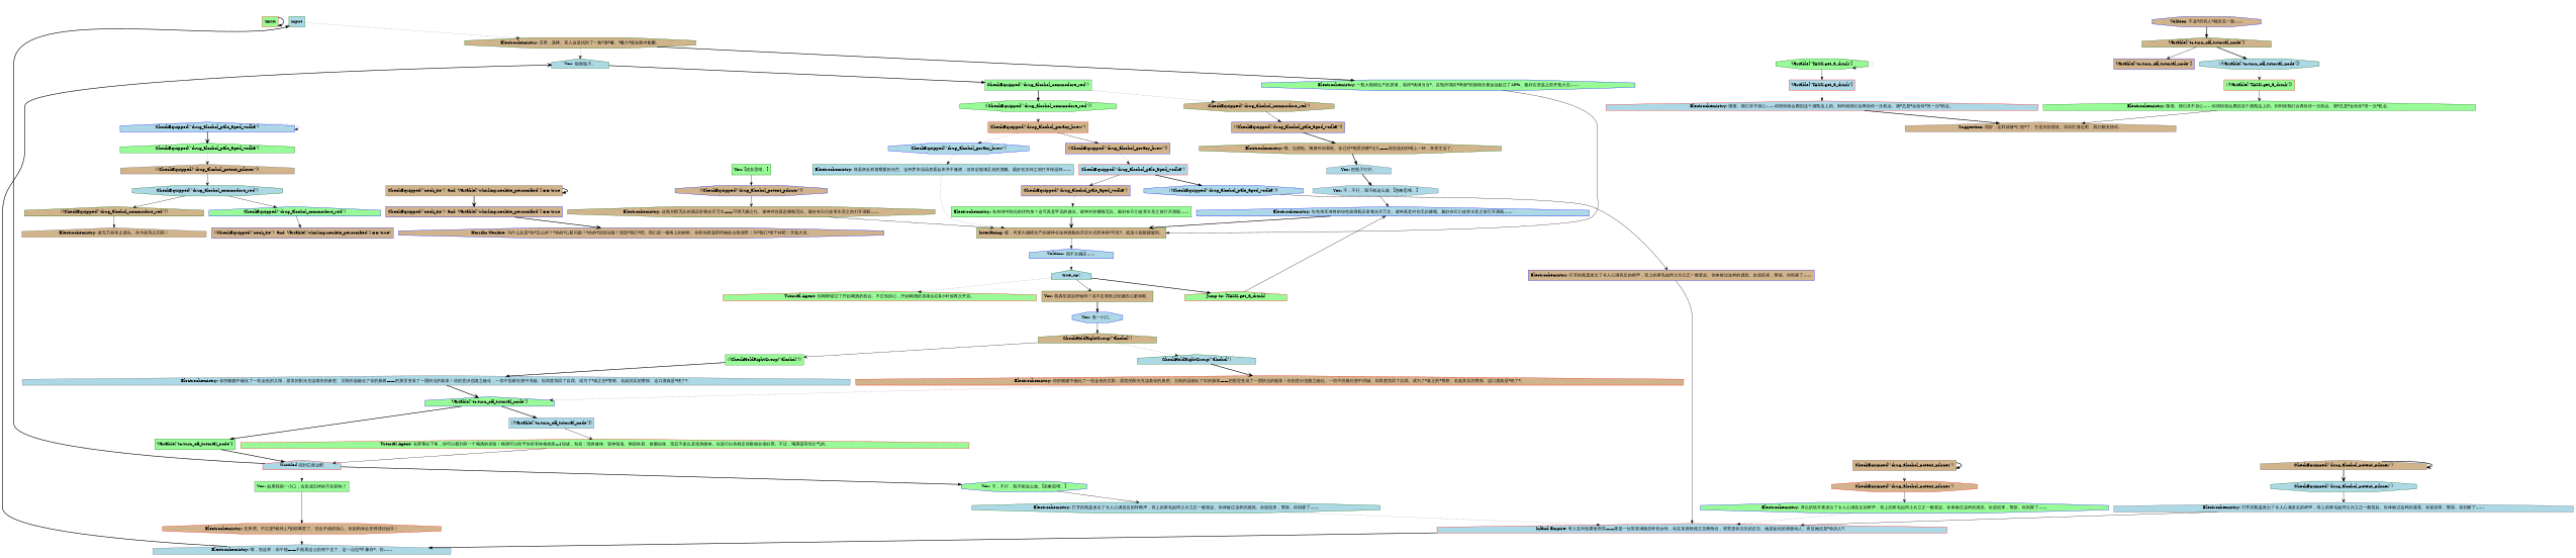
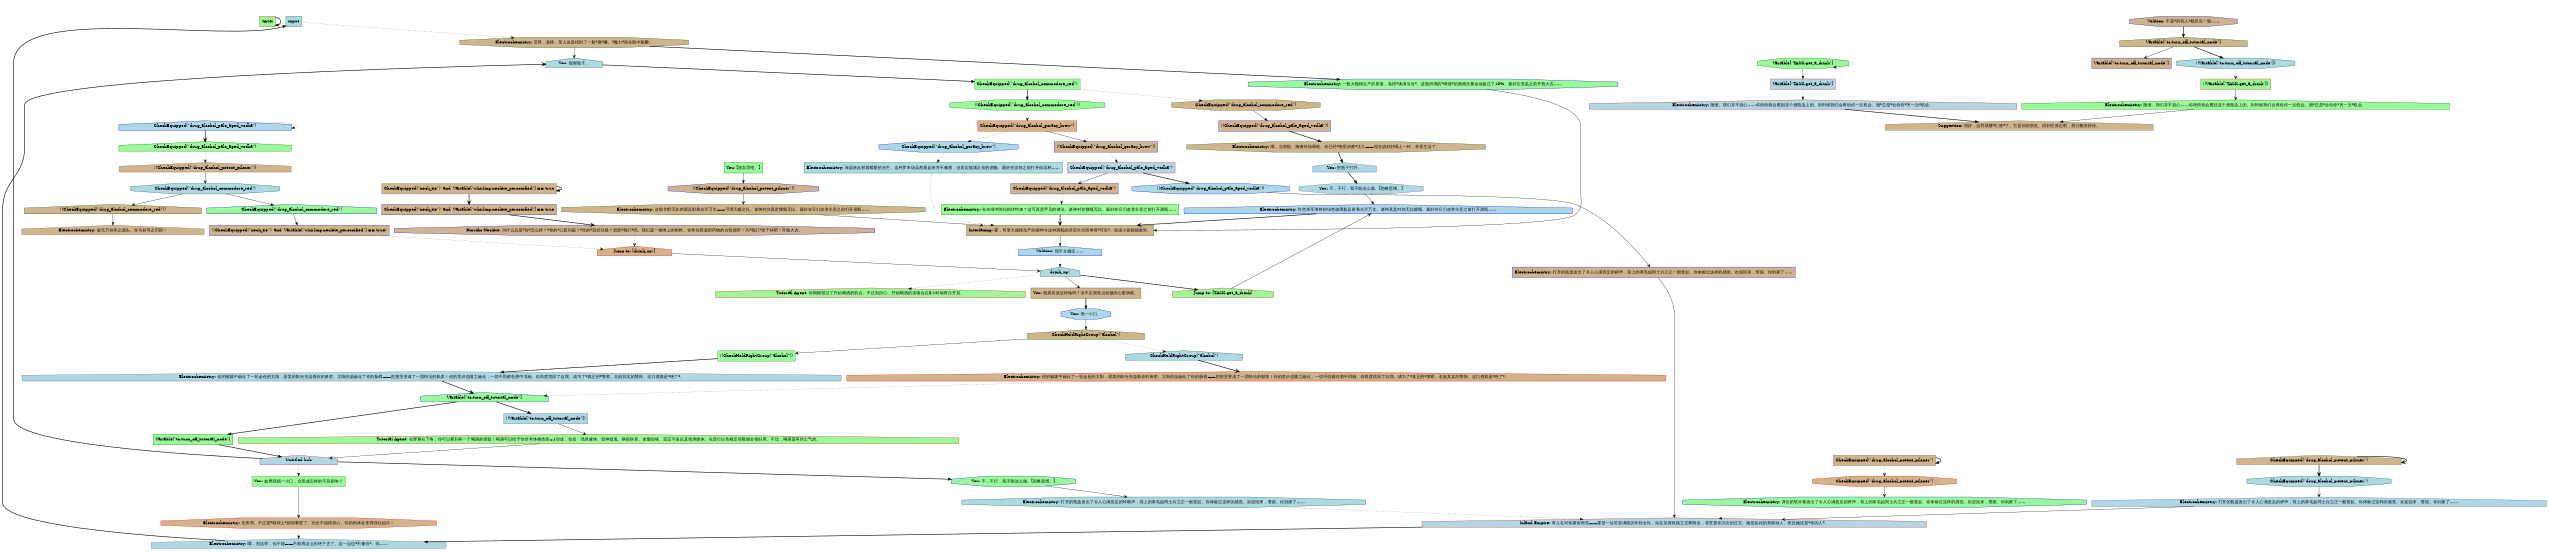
  digraph {
    node [color=darkgreen fillcolor=tan shape=house style=filled]
    edge [arrowhead=normal style=bold]
    n1 [color=red fillcolor=palegreen label=TASK shape=box]
    n2 [fillcolor=lightblue label=input shape=box]
    n3 [label="Electrochemistry: 哎呀，真棒。某人这是找到了一瓶*酒*嘛。*魔力*就在瓶中酝酿。" shape=octagon]
    n4 [fillcolor=lightblue label="You: 观察瓶子。"]
    n5 [color=blue fillcolor=palegreen label="Electrochemistry: 一瓶大规模生产的尿液，装得*满满当当*。这瓶所谓的*啤酒*的酒精含量远远超过了10%。最好在变温之前开瓶大吉……" shape=octagon]
    n6 [color=blue fillcolor=lightblue label="You: 抿一小口。" shape=octagon]
    n7 [label="CheckHeldRightGroup(\"alcohol\")"]
    n8 [fillcolor=lightblue label="CheckHeldRightGroup(\"alcohol\")"]
    n9 [color=gray40 fillcolor=palegreen label="!(CheckHeldRightGroup(\"alcohol\"))" shape=box]
    n10 [label="Electrochemistry: 哦，当然啦。胸痛外加晕眩。你已经*饱受折磨*太久——现在该好好喝上一杯，享受生活了。" shape=octagon]
    n11 [color=gray40 fillcolor=lightblue label="You: 把瓶子打开。"]
    n12 [color=gray40 fillcolor=lightblue label="You: 不，不行，我不能这么做。[忽略思维。]" shape=octagon]
    n13 [color=blue label="Electrochemistry: 打开的瓶盖发出了令人心满意足的砰声，背上的寒毛如同士兵立正一般竖起。你体验过这样的感觉。欢迎回来，警探。你到家了……" shape=box]
    n14 [color=red fillcolor=lightblue label="Inland Empire: 有人在对你露齿而笑——那是一位笑容满面的年轻女性，站在某座铁路立交桥附近，背景是你沉沦的过去。她是如此的美丽动人。而且她还是*你的人*。"]
    n15 [color=gray40 fillcolor=lightblue label="Electrochemistry: 哦，别这样，你不能——不能再这么拒绝下去了。这一点也*不像你*。你……"]
    n16 [color=gray40 label="CheckEquipped(\"drug_alcohol_potent_pilsner\")" shape=box]
    n17 [color=red label="CheckEquipped(\"drug_alcohol_potent_pilsner\")" shape=octagon]
    n18 [color=blue fillcolor=palegreen label="Electrochemistry: 弹出的软木塞发出了令人心满意足的砰声，背上的寒毛如同士兵立正一般竖起。你体验过这样的感觉。欢迎回来，警探。你到家了……" shape=octagon]
    n19 [color=blue label="!(CheckEquipped(\"drug_alcohol_potent_pilsner\"))" shape=octagon]
    n20 [label="Electrochemistry: 这瓶甘醇无比的酒反射着光芒万丈——可谓天赐之礼。诸神对你真是慷慨无比。最好在它们改变主意之前打开酒瓶……" shape=octagon]
    n21 [label="Interfacing: 嚯，司掌大规模生产的诸神令这种酒瓶的开启方式简单得*可笑*。就连小孩都能做到。" shape=box]
    n22 [color=gray40 fillcolor=palegreen label="CheckEquipped(\"drug_alcohol_commodore_red\")" shape=box]
-   n23 [color=red fillcolor=lightblue label="Untitled 回到它身边吧"]
+   n23 [color=red fillcolor=lightblue label="Untitled hub"]
    n24 [color=blue fillcolor=palegreen label="You: 不，不行，我不能这么做。[忽略思维。]" shape=octagon]
    n25 [color=gray40 fillcolor=palegreen label="You: 如果我抿一小口，会造成怎样的不良影响？" shape=box]
    n26 [fillcolor=lightblue label="Electrochemistry: 打开的瓶盖发出了令人心满意足的咔嚓声，背上的寒毛如同士兵立正一般竖起。你体验过这样的感觉。欢迎回来，警探。你到家了……" shape=octagon]
    n27 [color=red label="Electrochemistry: 无所谓。不过是*精神上*的琐事罢了。完全不值得担心。你的肉体会变得强壮如牛！" shape=octagon]
    n28 [color=gray40 label="Electrochemistry: 虚无乃吾等之源头。亦为吾等之归宿！"]
    n29 [color=blue fillcolor=lightblue label="CheckEquipped(\"drug_alcohol_pale_aged_vodka\")"]
    n30 [fillcolor=palegreen label="CheckEquipped(\"drug_alcohol_pale_aged_vodka\")"]
    n31 [color=gray40 label="!(CheckEquipped(\"drug_alcohol_potent_pilsner\"))"]
    n32 [fillcolor=lightblue label="CheckEquipped(\"drug_alcohol_commodore_red\")" shape=octagon]
    n33 [color=blue label="!(CheckEquipped(\"drug_alcohol_pale_aged_vodka\"))" shape=box]
    n34 [color=blue fillcolor=lightblue label="Electrochemistry: 红色海军准将的绿色玻璃瓶反射着光芒万丈。诸神真是对你无比慷慨。最好在它们改变主意之前打开酒瓶……"]
    n35 [color=blue fillcolor=lightblue label="Volition: 我不太确定……"]
    n36 [fillcolor=palegreen label="Variable[\"TASK.get_a_drink\"]" shape=octagon]
    n37 [color=red fillcolor=lightblue label="Variable[\"TASK.get_a_drink\"]" shape=box]
    n38 [color=red fillcolor=lightblue label="Electrochemistry: 随便。我们并不担心……你很快就会爬回这个酒瓶边上的。到时候我们会再给你一次机会。酒*总是*会给你*另一次*机会。"]
    n39 [color=gray40 label="Suggestion: 很好，这样就够*仁慈*了。它是你的朋友。回到它身边吧，我们都支持你。"]
    n40 [color=red fillcolor=palegreen label="!(Variable[\"TASK.get_a_drink\"])" shape=box]
    n41 [fillcolor=palegreen label="Electrochemistry: 随便。我们并不担心……你很快就会爬回这个酒瓶边上的。到时候我们会再给你一次机会。酒*总是*会给你*另一次*机会。"]
    n42 [color=red fillcolor=palegreen label="Tutorial Agent: 你刚刚错过了开始喝酒的机会。不过别担心，开始喝酒的选项会在2小时候再次开启。"]
    n43 [color=gray40 label="CheckEquipped(\"drug_alcohol_potent_pilsner\")"]
    n44 [fillcolor=lightblue label="CheckEquipped(\"drug_alcohol_potent_pilsner\")" shape=octagon]
    n45 [color=gray40 fillcolor=lightblue label="Electrochemistry: 打开的瓶盖发出了令人心满意足的砰声，背上的寒毛如同士兵立正一般竖起。你体验过这样的感觉。欢迎回来，警探。你到家了……"]
    n46 [color=blue fillcolor=palegreen label="CheckEquipped(\"drug_alcohol_commodore_red\")"]
    n47 [label="!(CheckEquipped(\"drug_alcohol_commodore_red\"))"]
    n48 [color=red fillcolor=palegreen label="Jump to: [TASK.get_a_drink]"]
    n49 [color=gray40 label="CheckEquipped(\"neck_tie\")  and  Variable[\"whirling.necktie_personified\"] == true" shape=box]
    n50 [color=blue label="CheckEquipped(\"neck_tie\")  and  Variable[\"whirling.necktie_personified\"] == true" shape=box]
    n51 [color=blue label="Horrific Necktie: 为什么总是*你*怎么样？*你的*心脏问题？*你的*冠状动脉？想想*我们*吧。我们是一根绳上的蚂蚱。你和你那滥用药物的古怪领带！为*我们*而干杯吧！开瓶大吉。" shape=octagon]
+   n52 [color=red label="Jump to: [drink_up!]"]
    n53 [color=blue label="!(CheckEquipped(\"neck_tie\")  and  Variable[\"whirling.necktie_personified\"] == true)" shape=box]
-   n54 [fillcolor=lightblue label="true_up!"]
+   n54 [fillcolor=lightblue label="drink_up!"]
    n55 [fillcolor=palegreen label="You: [放弃思维。]" shape=box]
    n56 [label="You: 我真应该这样做吗？说不定我有点轻微的心脏病呢。" shape=box]
    n57 [color=red fillcolor=palegreen label="Tutorial Agent: 在屏幕右下角，你可以看到有一个喝酒的按钮！喝酒可以给予你所有体格技能+1加成，包括：强身健体、疑神疑鬼、钢筋铁骨、食髓知味、坚忍不拔以及强身健体。在进行白色检定前吸烟会很好用。不过，喝酒是有伤士气的。"]
    n58 [fillcolor=lightblue label="Electrochemistry: 保温杯反射着耀眼的光芒。这种罗宋汤虽然看起来并不像酒，但肯定能满足你的酒瘾。最好在凉掉之前打开保温杯……" shape=box]
    n59 [fillcolor=palegreen label="Electrochemistry: 在灰域中陈化的伏特加？这可真是罕见的做法。诸神对你慷慨无比。最好在它们改变主意之前打开酒瓶……" shape=box]
    n60 [color=blue fillcolor=palegreen label="Variable[\"tc.turn_off_tutorial_node\"]"]
    n61 [fillcolor=palegreen label="Variable[\"tc.turn_off_tutorial_node\"]" shape=box]
    n62 [color=gray40 fillcolor=lightblue label="!(Variable[\"tc.turn_off_tutorial_node\"])" shape=box]
    n63 [color=red fillcolor=lightblue label="CheckEquipped(\"drug_alcohol_pale_aged_vodka\")" shape=box]
    n64 [color=blue label="CheckEquipped(\"drug_alcohol_pale_aged_vodka\")" shape=box]
    n65 [color=blue fillcolor=lightblue label="!(CheckEquipped(\"drug_alcohol_pale_aged_vodka\"))" shape=octagon]
    n66 [color=red label="Electrochemistry: 你的喉咙中融化了一轮金色的太阳，甜美的阳光充溢着你的鼻腔。太阳的温融化了你的肠胃——把那里变成了一团快活的黏浆！你的意识也随之融化，一切不悦都在酒中消融。你再度找回了自我。成为了*真正的*警察。名副其实的警探。这口酒真是*绝了*。"]
    n67 [color=gray40 fillcolor=lightblue label="Electrochemistry: 你的喉咙中融化了一轮金色的太阳，甜美的阳光充溢着你的鼻腔。太阳的温融化了你的肠胃——把那里变成了一团快活的黏浆！你的意识也随之融化，一切不悦都在酒中消融。你再度找回了自我。成为了*真正的*警察。名副其实的警探。这口酒真是*绝了*。"]
    n68 [color=blue label="Volition: 不是*所有人*都意见一致……" shape=octagon]
    n69 [label="Variable[\"tc.turn_off_tutorial_node\"]"]
    n70 [color=blue label="Variable[\"tc.turn_off_tutorial_node\"]" shape=box]
    n71 [fillcolor=lightblue label="!(Variable[\"tc.turn_off_tutorial_node\"])" shape=octagon]
    n72 [label="CheckEquipped(\"drug_alcohol_commodore_red\")" shape=octagon]
    n73 [fillcolor=palegreen label="!(CheckEquipped(\"drug_alcohol_commodore_red\"))" shape=octagon]
    n74 [color=red label="CheckEquipped(\"drug_alcohol_goracy_brew\")" shape=box]
    n75 [color=blue fillcolor=lightblue label="CheckEquipped(\"drug_alcohol_goracy_brew\")" shape=octagon]
    n76 [color=blue label="!(CheckEquipped(\"drug_alcohol_goracy_brew\"))" shape=box]
    n1 -> n1
    n2 -> n3 [arrowhead=vee style=dotted]
-   n3 -> n4 [arrowhead=vee style=dotted]
+   n3 -> n4 [arrowhead=vee style=solid]
    n3 -> n5
    n4 -> n22
    n5 -> n21 [style=solid]
    n6 -> n7 [style=solid]
    n7 -> n8 [arrowhead=vee style=dotted]
    n7 -> n9 [arrowhead=vee style=solid]
    n8 -> n66 [arrowhead=vee]
    n9 -> n67
    n10 -> n11
    n11 -> n12
    n12 -> n34 [style=solid]
    n13 -> n14 [style=solid]
    n14 -> n15
    n15 -> n4 [arrowhead=vee]
    n16 -> n16
    n16 -> n17 [arrowhead=vee style=dotted]
    n17 -> n18 [arrowhead=vee style=solid]
    n18 -> n14 [style=dotted]
    n19 -> n20 [arrowhead=vee style=solid]
    n20 -> n21 [arrowhead=vee style=solid]
    n21 -> n35 [style=solid]
    n22 -> n72 [style=dotted]
    n22 -> n73
    n23 -> n2
    n23 -> n24
    n23 -> n25 [style=dotted]
    n24 -> n26 [arrowhead=vee style=solid]
-   n25 -> n27 [style=solid]
+   n25 -> n27 [arrowhead=vee style=solid]
    n26 -> n14 [style=dotted]
    n27 -> n15 [style=dotted]
    n29 -> n29 [style=dotted]
    n29 -> n30 [arrowhead=vee]
    n30 -> n31 [arrowhead=vee style=dotted]
    n31 -> n32 [arrowhead=vee style=solid]
    n32 -> n46 [style=solid]
    n32 -> n47 [arrowhead=vee style=solid]
    n33 -> n10
    n34 -> n21 [arrowhead=vee]
    n35 -> n54 [style=dotted]
    n36 -> n36 [arrowhead=vee style=dotted]
    n36 -> n37 [style=solid]
    n37 -> n38 [style=dotted]
    n38 -> n39
    n40 -> n41 [arrowhead=vee style=solid]
    n41 -> n39 [style=solid]
    n43 -> n43 [arrowhead=vee]
    n43 -> n44 [arrowhead=vee]
    n44 -> n45 [arrowhead=vee style=solid]
    n45 -> n14 [arrowhead=vee style=solid]
    n46 -> n53 [style=solid]
    n47 -> n28 [style=solid]
    n48 -> n34 [arrowhead=vee style=solid]
    n49 -> n49
    n49 -> n50 [arrowhead=vee]
    n50 -> n51 [arrowhead=vee]
+   n51 -> n52 [arrowhead=vee style=dotted]
+   n52 -> n54 [arrowhead=vee style=solid]
+   n53 -> n52 [arrowhead=vee style=dotted]
    n54 -> n42 [style=dotted]
    n54 -> n48
    n54 -> n56 [arrowhead=vee style=solid]
    n55 -> n19 [style=solid]
    n56 -> n6
    n57 -> n23 [arrowhead=vee style=solid]
    n58 -> n21 [style=dotted]
    n59 -> n21 [arrowhead=vee]
    n60 -> n61
    n60 -> n62
    n61 -> n23
    n62 -> n57 [arrowhead=vee style=solid]
    n63 -> n64 [arrowhead=vee style=solid]
    n63 -> n65
    n64 -> n59 [style=dotted]
    n65 -> n13 [arrowhead=vee style=solid]
    n66 -> n60 [arrowhead=vee style=dotted]
    n67 -> n60 [arrowhead=vee]
    n68 -> n69
    n69 -> n70 [arrowhead=vee style=solid]
    n69 -> n71
    n71 -> n40 [arrowhead=vee style=dotted]
    n72 -> n33 [style=solid]
    n73 -> n74 [arrowhead=vee style=dotted]
    n74 -> n75 [style=dotted]
    n74 -> n76 [style=solid]
    n75 -> n58 [style=dotted]
    n76 -> n63 [style=dotted]
  }
